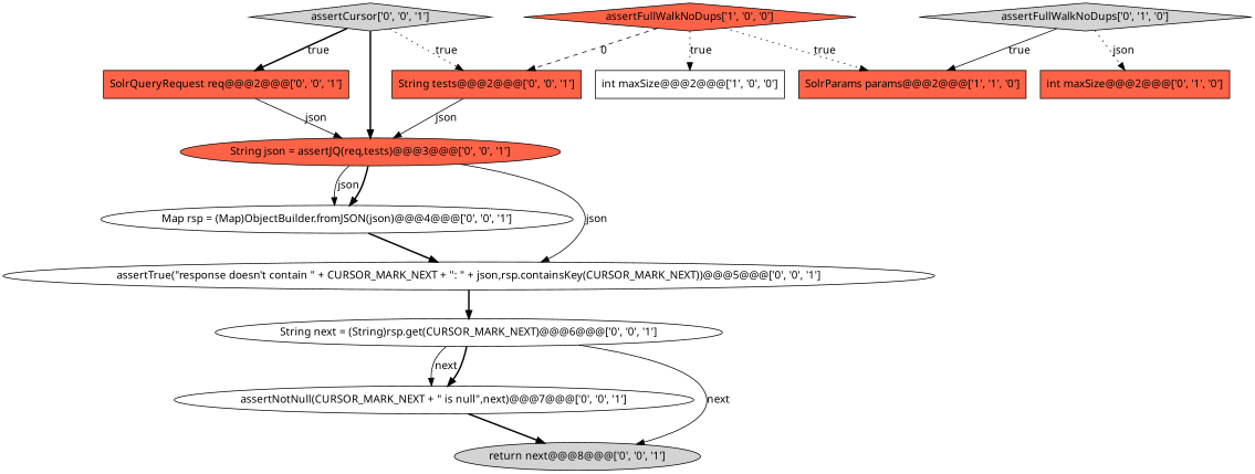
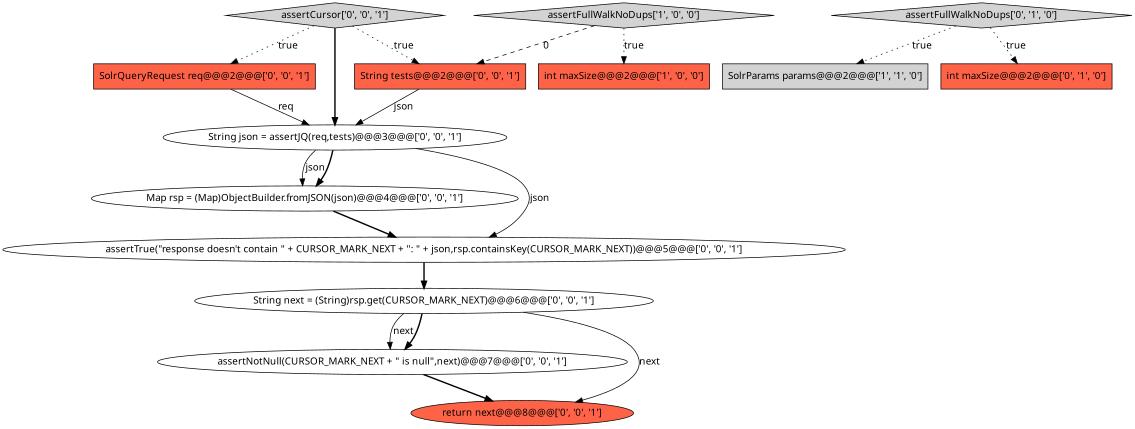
  digraph {
    fontname="Noto Sans"
    node [fillcolor=tomato fontname="Noto Sans" shape=ellipse style=filled]
    edge [fontname="Noto Sans" style=solid]
    n1 [label="String tests@@@2@@@['0', '0', '1']" shape=box]
-   n2 [label="String json = assertJQ(req,tests)@@@3@@@['0', '0', '1']"]
+   n2 [fillcolor=white label="String json = assertJQ(req,tests)@@@3@@@['0', '0', '1']"]
    n3 [fillcolor=white label="Map rsp = (Map)ObjectBuilder.fromJSON(json)@@@4@@@['0', '0', '1']"]
    n4 [fillcolor=white label="assertTrue(\"response doesn't contain \" + CURSOR_MARK_NEXT + \": \" + json,rsp.containsKey(CURSOR_MARK_NEXT))@@@5@@@['0', '0', '1']"]
    n5 [fillcolor=white label="assertNotNull(CURSOR_MARK_NEXT + \" is null\",next)@@@7@@@['0', '0', '1']"]
-   n6 [fillcolor=lightgray label="return next@@@8@@@['0', '0', '1']"]
-   n7 [label="SolrParams params@@@2@@@['1', '1', '0']" shape=box]
+   n6 [label="return next@@@8@@@['0', '0', '1']"]
+   n7 [fillcolor=lightgray label="SolrParams params@@@2@@@['1', '1', '0']" shape=box]
    n8 [fillcolor=lightgray label="assertFullWalkNoDups['0', '1', '0']" shape=diamond]
    n9 [label="int maxSize@@@2@@@['0', '1', '0']" shape=box]
-   n10 [label="assertFullWalkNoDups['1', '0', '0']" shape=diamond]
-   n11 [fillcolor=white label="int maxSize@@@2@@@['1', '0', '0']" shape=box]
+   n10 [fillcolor=lightgray label="assertFullWalkNoDups['1', '0', '0']" shape=diamond]
+   n11 [label="int maxSize@@@2@@@['1', '0', '0']" shape=box]
    n12 [label="SolrQueryRequest req@@@2@@@['0', '0', '1']" shape=box]
    n13 [fillcolor=lightgray label="assertCursor['0', '0', '1']" shape=diamond]
    n14 [fillcolor=white label="String next = (String)rsp.get(CURSOR_MARK_NEXT)@@@6@@@['0', '0', '1']"]
    n1 -> n2 [label=json]
    n2 -> n3 [label=json]
    n2 -> n3 [style=bold]
    n2 -> n4 [label=json]
    n3 -> n4 [style=bold]
    n4 -> n14 [style=bold]
    n5 -> n6 [style=bold]
-   n8 -> n7 [label=true]
-   n8 -> n9 [label=json style=dotted]
+   n8 -> n7 [label=true style=dotted]
+   n8 -> n9 [label=true style=dotted]
    n10 -> n1 [label=0 style=dashed]
-   n10 -> n7 [label=true style=dotted]
    n10 -> n11 [label=true style=dotted]
-   n12 -> n2 [label=json]
+   n12 -> n2 [label=req]
    n13 -> n1 [label=true style=dotted]
    n13 -> n2 [style=bold]
-   n13 -> n12 [label=true style=bold]
+   n13 -> n12 [label=true style=dotted]
    n14 -> n5 [label=next]
    n14 -> n5 [style=bold]
    n14 -> n6 [label=next]
  }
